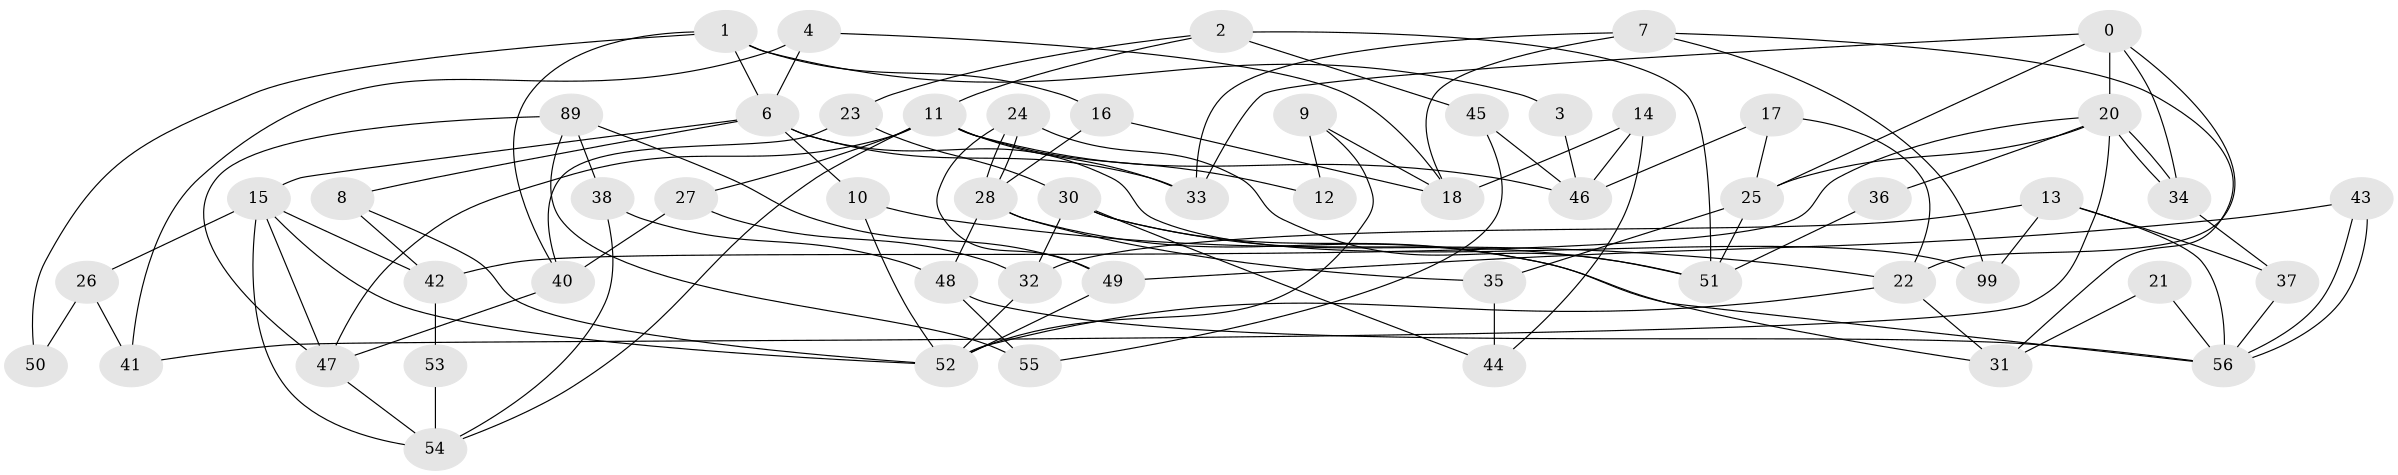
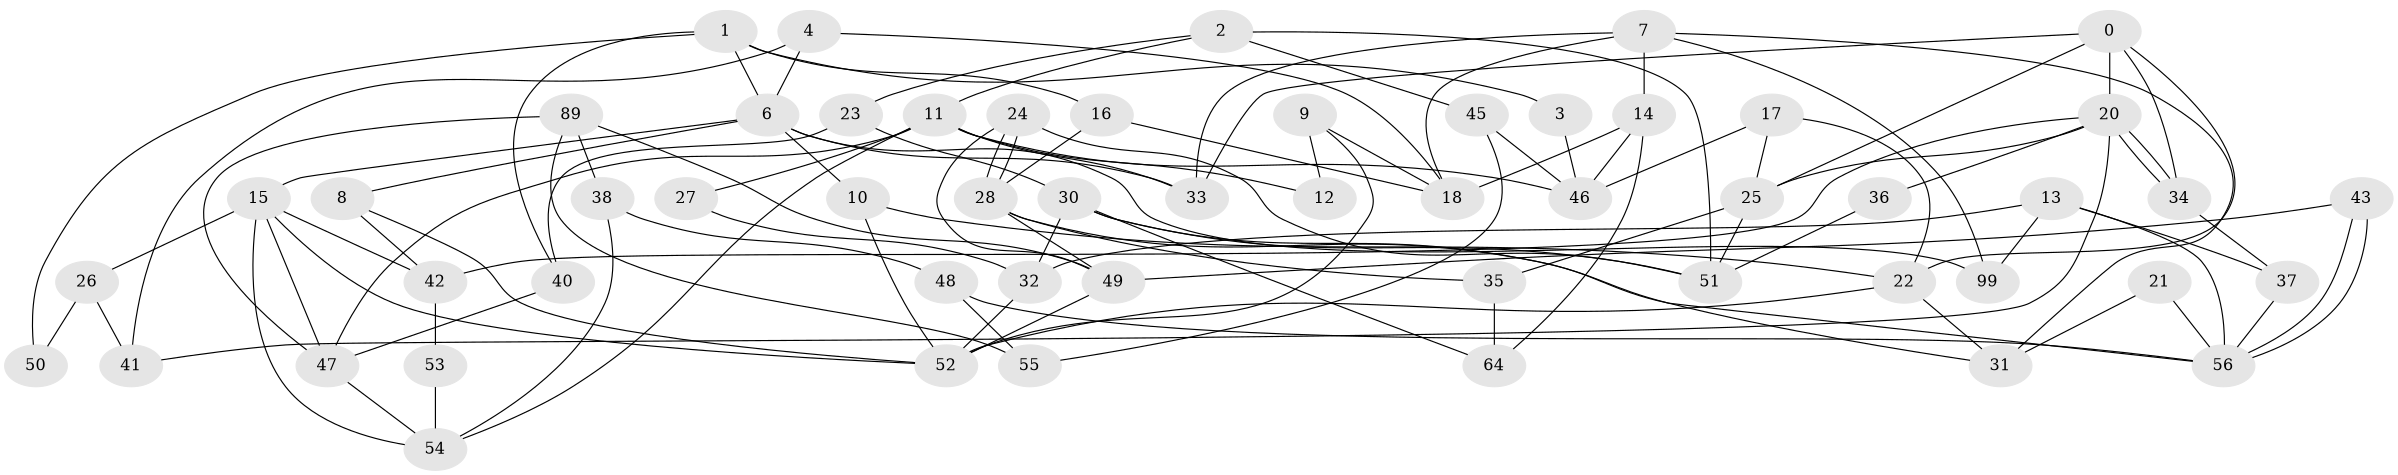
  graph {
    node [color=gray90 style=filled]
    1
    3
    6
    16
    40
    50
    46
    33
    8
    10
    15
    n12 [label=99]
    18
    28
    47
    2
    11
    23
    45
    51
    12
    27
    54
    30
    55
    4
    41
    n28 [label=0]
    20
    22
    25
    34
    42
    36
    31
    52
    35
    37
    26
    7
    14
-   44
+   44 [label=64]
    53
    9
    32
    13
    56
    48
    17
    21
    24
    49
    n53 [label=89]
    38
    43
    1 -- 3
    1 -- 6
    1 -- 16
    1 -- 40
    1 -- 50
    3 -- 46
    6 -- 33
    6 -- 8
    6 -- 10
    6 -- 15
    6 -- n12
    16 -- 18
    16 -- 28
    40 -- 47
    8 -- 42
    8 -- 52
    10 -- 22
    10 -- 52
    15 -- 47
    15 -- 54
    15 -- 42
    15 -- 52
    15 -- 26
    28 -- 35
    28 -- 56
-   28 -- 48
+   28 -- 49
    47 -- 54
    2 -- 11
    2 -- 23
    2 -- 45
    2 -- 51
    11 -- 46
    11 -- 33
    11 -- 47
    11 -- 12
    11 -- 27
    11 -- 54
    23 -- 40
    23 -- 30
    45 -- 46
    45 -- 55
-   27 -- 40
    27 -- 32
    30 -- 51
    30 -- 31
    30 -- 44
    30 -- 32
    4 -- 6
    4 -- 18
    4 -- 41
    n28 -- 33
    n28 -- 20
    n28 -- 22
    n28 -- 25
    n28 -- 34
    20 -- 41
    20 -- 25
    20 -- 34
    20 -- 34
    20 -- 42
    20 -- 36
    22 -- 31
    22 -- 52
    25 -- 51
    25 -- 35
    34 -- 37
    42 -- 53
    36 -- 51
    35 -- 44
    37 -- 56
    26 -- 50
    26 -- 41
    7 -- 33
    7 -- n12
    7 -- 18
    7 -- 31
+   7 -- 14
    14 -- 46
    14 -- 18
    14 -- 44
    53 -- 54
    9 -- 18
    9 -- 12
    9 -- 52
    32 -- 52
    13 -- n12
    13 -- 37
    13 -- 32
    13 -- 56
    48 -- 55
    48 -- 56
    17 -- 46
    17 -- 22
    17 -- 25
    21 -- 31
    21 -- 56
    24 -- 28
    24 -- 28
    24 -- 51
    24 -- 49
    49 -- 52
    n53 -- 47
    n53 -- 55
    n53 -- 49
    n53 -- 38
    38 -- 54
    38 -- 48
    43 -- 56
    43 -- 56
    43 -- 49
  }
